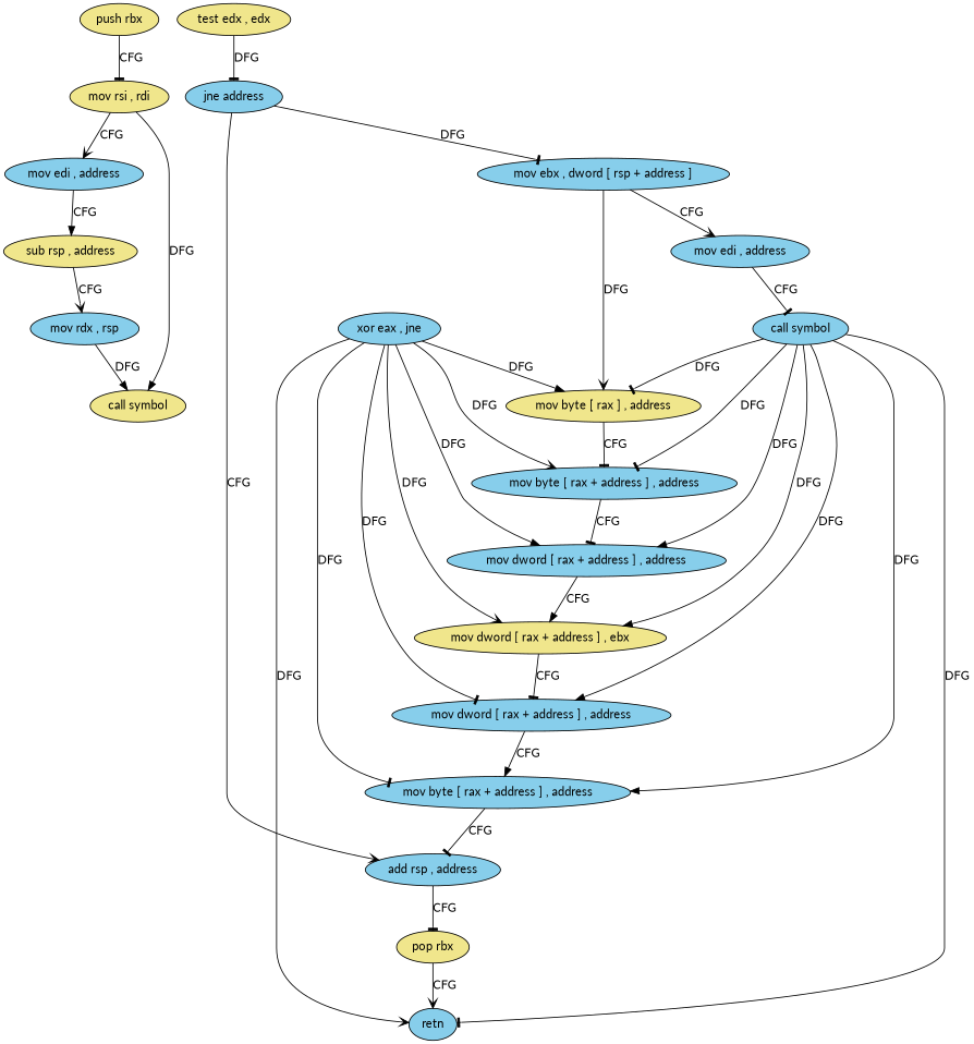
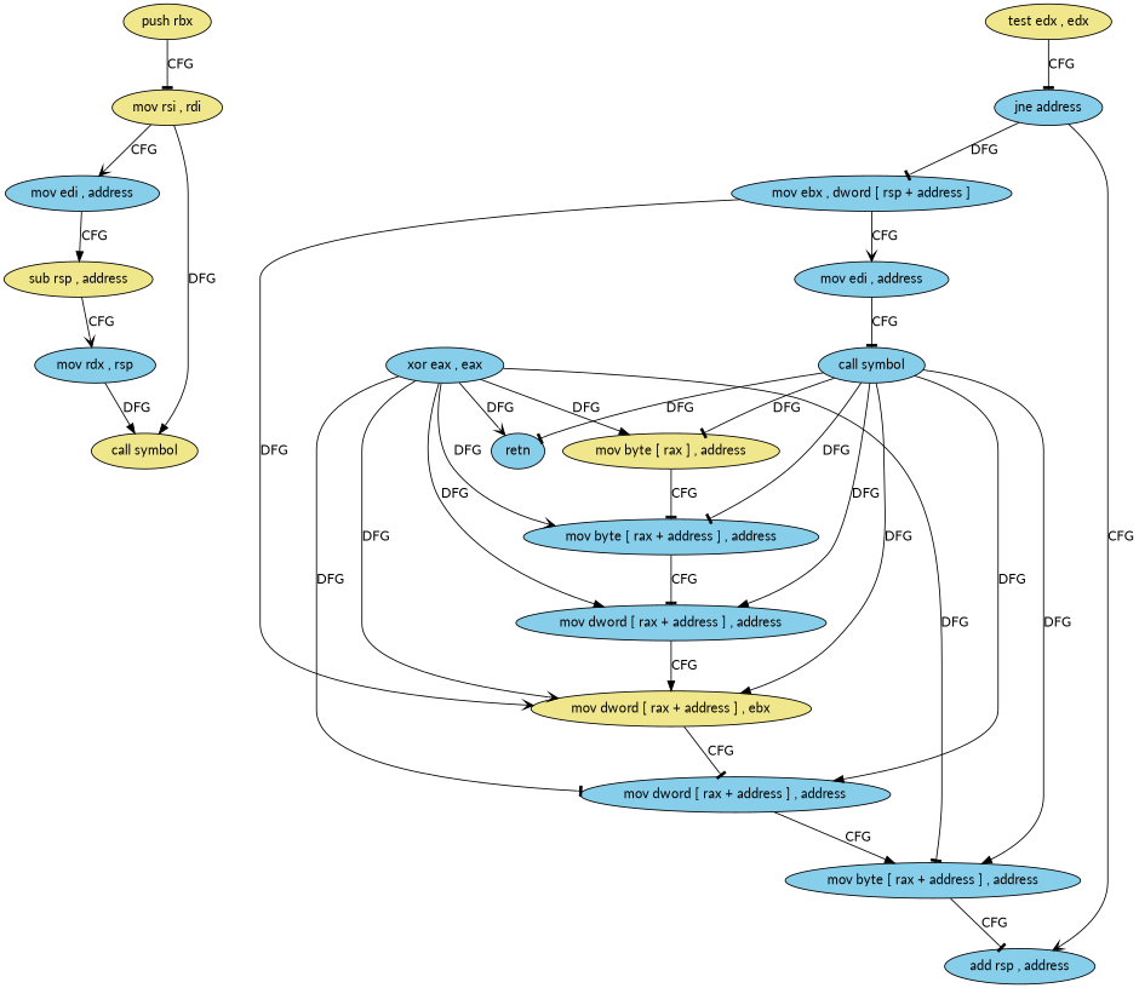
  digraph {
    fontname=Lato
    node [fillcolor=skyblue fontname=Lato style=filled]
    edge [arrowhead=tee fontname=Lato]
    n1 [fillcolor=khaki label="push rbx"]
    n2 [fillcolor=khaki label="mov rsi , rdi"]
    n3 [label="mov edi , address"]
    n4 [fillcolor=khaki label="call symbol"]
    n5 [fillcolor=khaki label="sub rsp , address"]
    n6 [label="mov rdx , rsp"]
-   n7 [label="xor eax , jne"]
+   n7 [label="xor eax , eax"]
    n8 [label=retn]
    n9 [fillcolor=khaki label="mov byte [ rax ] , address"]
    n10 [label="mov byte [ rax + address ] , address"]
    n11 [label="mov dword [ rax + address ] , address"]
    n12 [fillcolor=khaki label="mov dword [ rax + address ] , ebx"]
    n13 [label="mov dword [ rax + address ] , address"]
    n14 [label="mov byte [ rax + address ] , address"]
    n15 [label="jne address"]
    n16 [label="add rsp , address"]
    n17 [label="mov ebx , dword [ rsp + address ]"]
    n18 [fillcolor=khaki label="test edx , edx"]
-   n19 [fillcolor=khaki label="pop rbx"]
    n20 [label="mov edi , address"]
    n21 [label="call symbol"]
    n1 -> n2 [label=CFG]
    n2 -> n3 [arrowhead=vee label=CFG]
    n2 -> n4 [arrowhead=normal label=DFG]
    n3 -> n5 [arrowhead=normal label=CFG]
    n5 -> n6 [arrowhead=vee label=CFG]
    n6 -> n4 [arrowhead=normal label=DFG]
    n7 -> n8 [arrowhead=vee label=DFG]
    n7 -> n9 [arrowhead=normal label=DFG]
    n7 -> n10 [arrowhead=vee label=DFG]
    n7 -> n11 [arrowhead=normal label=DFG]
    n7 -> n12 [arrowhead=vee label=DFG]
    n7 -> n13 [label=DFG]
    n7 -> n14 [label=DFG]
    n9 -> n10 [label=CFG]
    n10 -> n11 [label=CFG]
    n11 -> n12 [arrowhead=normal label=CFG]
    n12 -> n13 [label=CFG]
    n13 -> n14 [arrowhead=normal label=CFG]
    n14 -> n16 [label=CFG]
    n15 -> n16 [arrowhead=vee label=CFG]
    n15 -> n17 [label=DFG]
-   n16 -> n19 [label=CFG]
-   n17 -> n9 [arrowhead=vee label=DFG]
+   n17 -> n12 [arrowhead=vee label=DFG]
    n17 -> n20 [arrowhead=vee label=CFG]
-   n18 -> n15 [label=DFG]
-   n19 -> n8 [arrowhead=vee label=CFG]
+   n18 -> n15 [label=CFG]
    n20 -> n21 [label=CFG]
    n21 -> n8 [label=DFG]
    n21 -> n9 [label=DFG]
    n21 -> n10 [label=DFG]
    n21 -> n11 [arrowhead=normal label=DFG]
    n21 -> n12 [arrowhead=normal label=DFG]
    n21 -> n13 [arrowhead=normal label=DFG]
    n21 -> n14 [arrowhead=normal label=DFG]
  }
